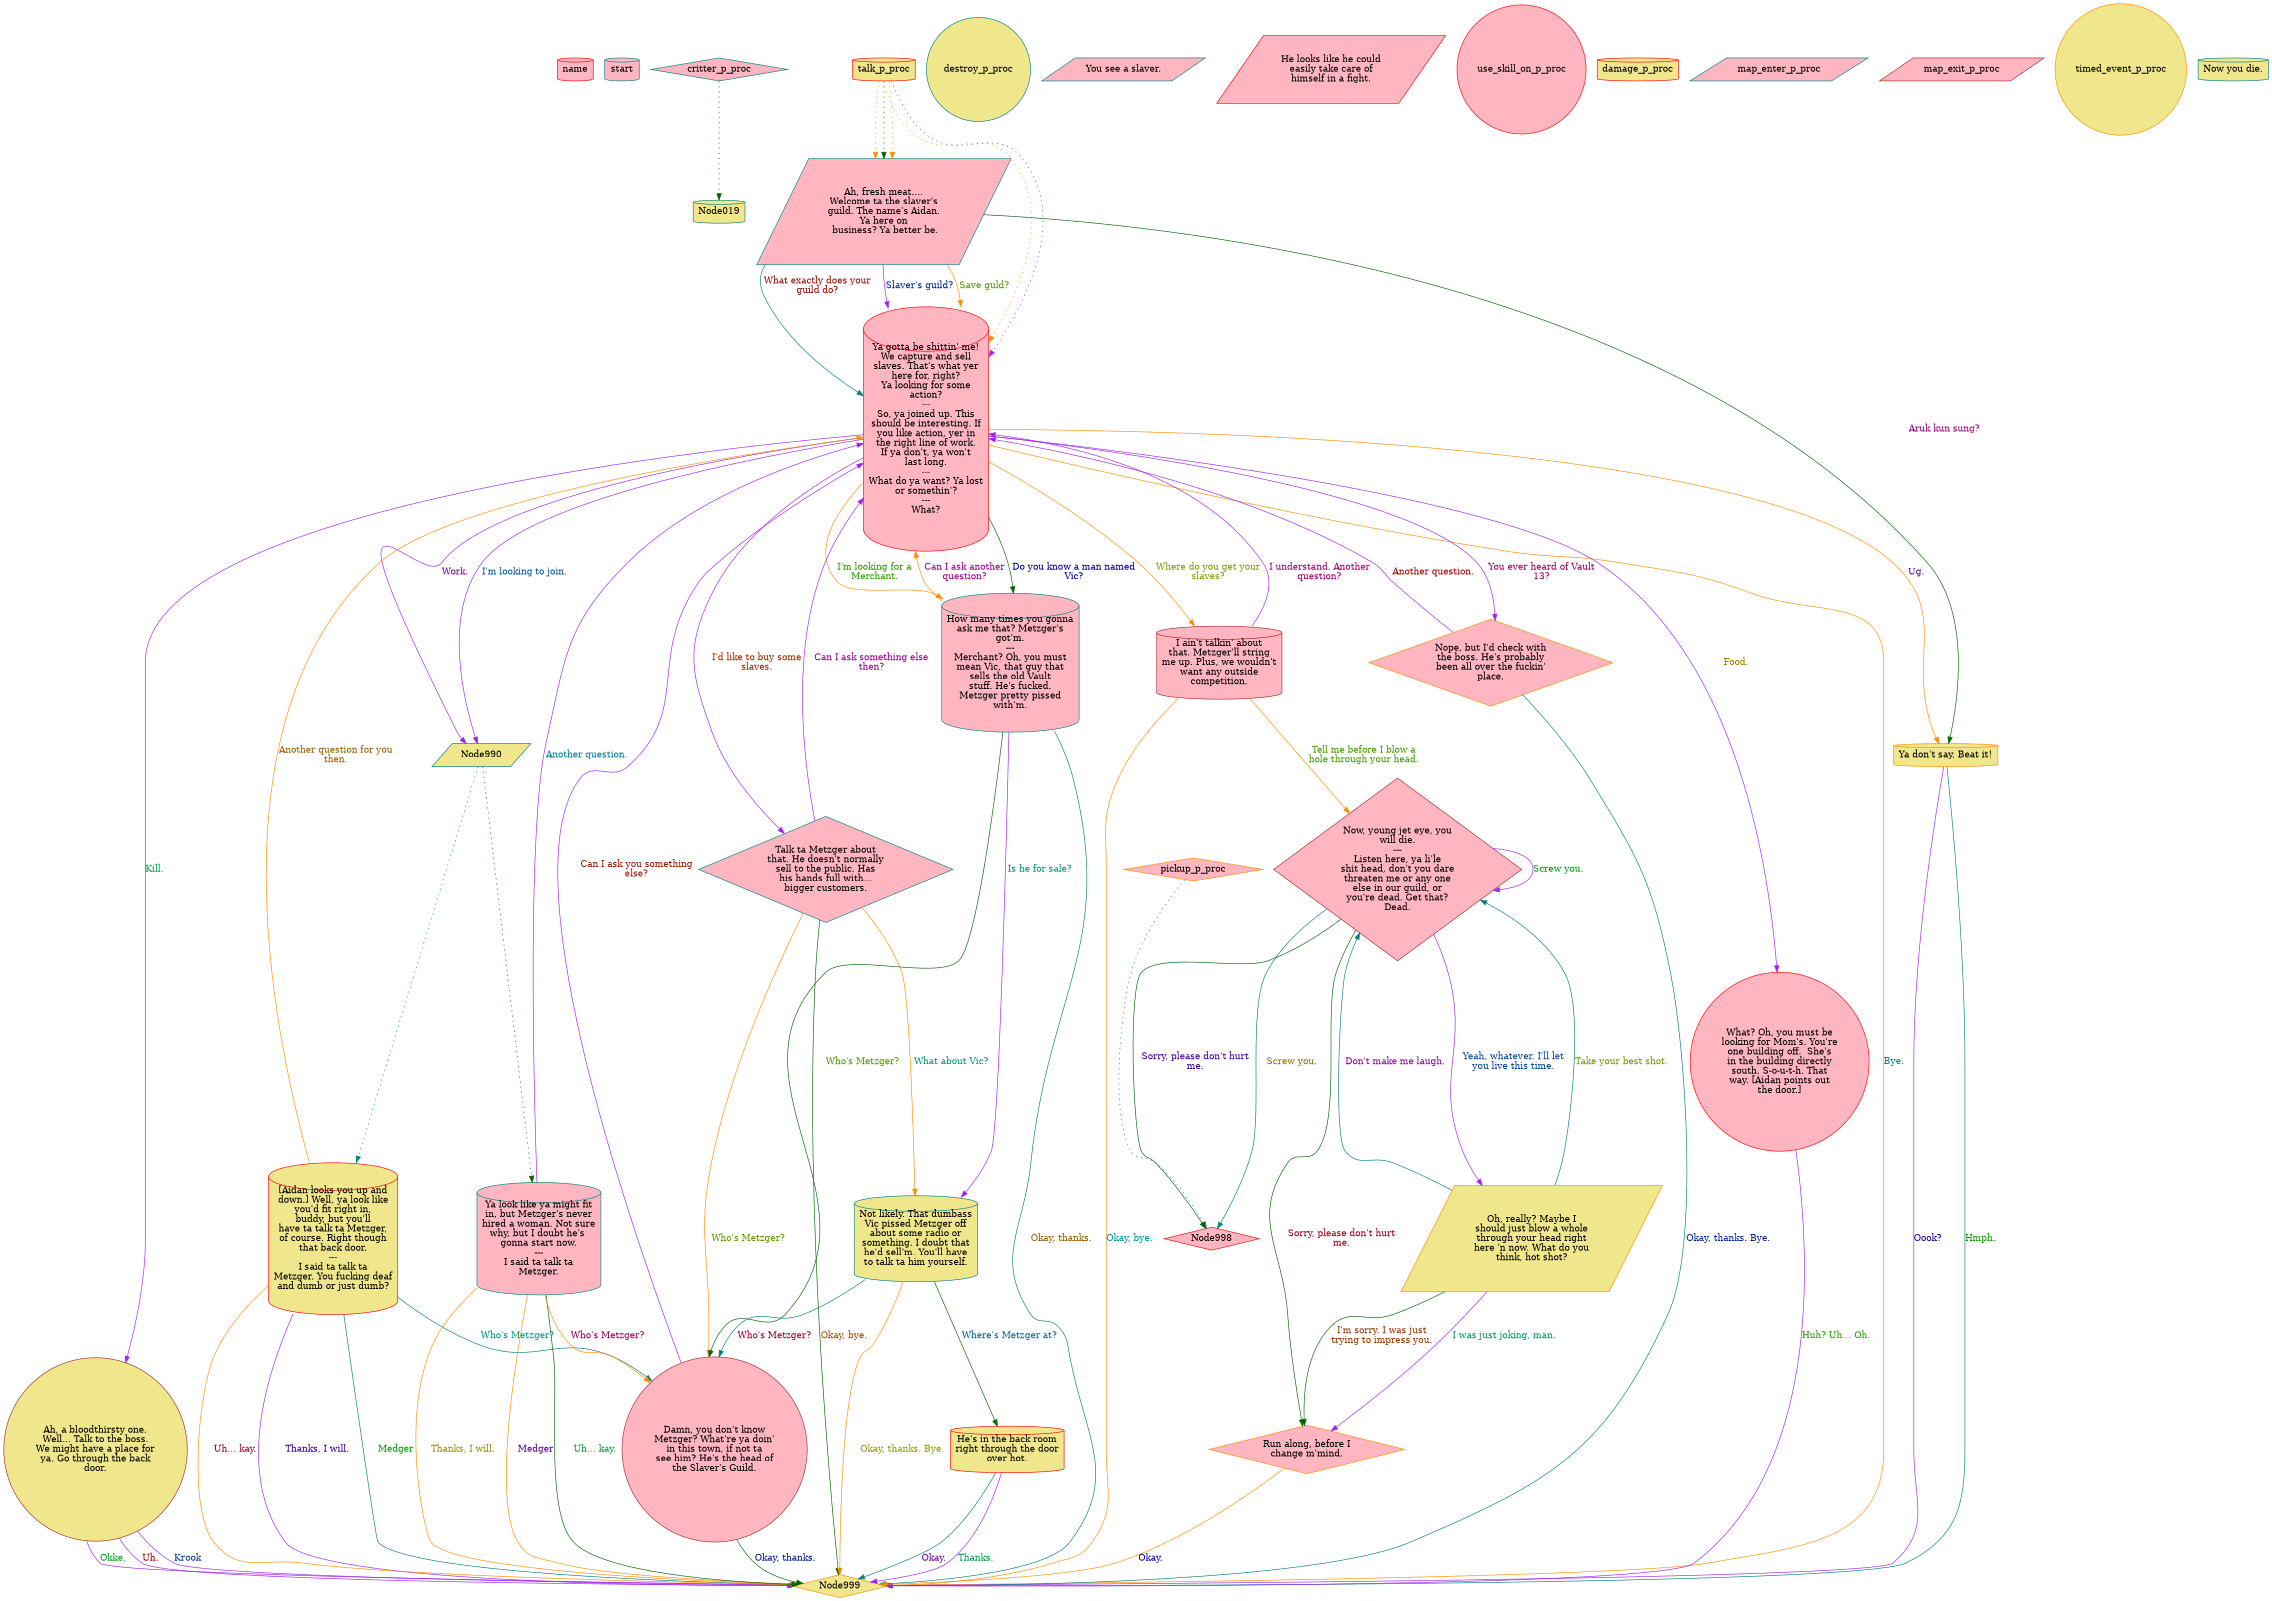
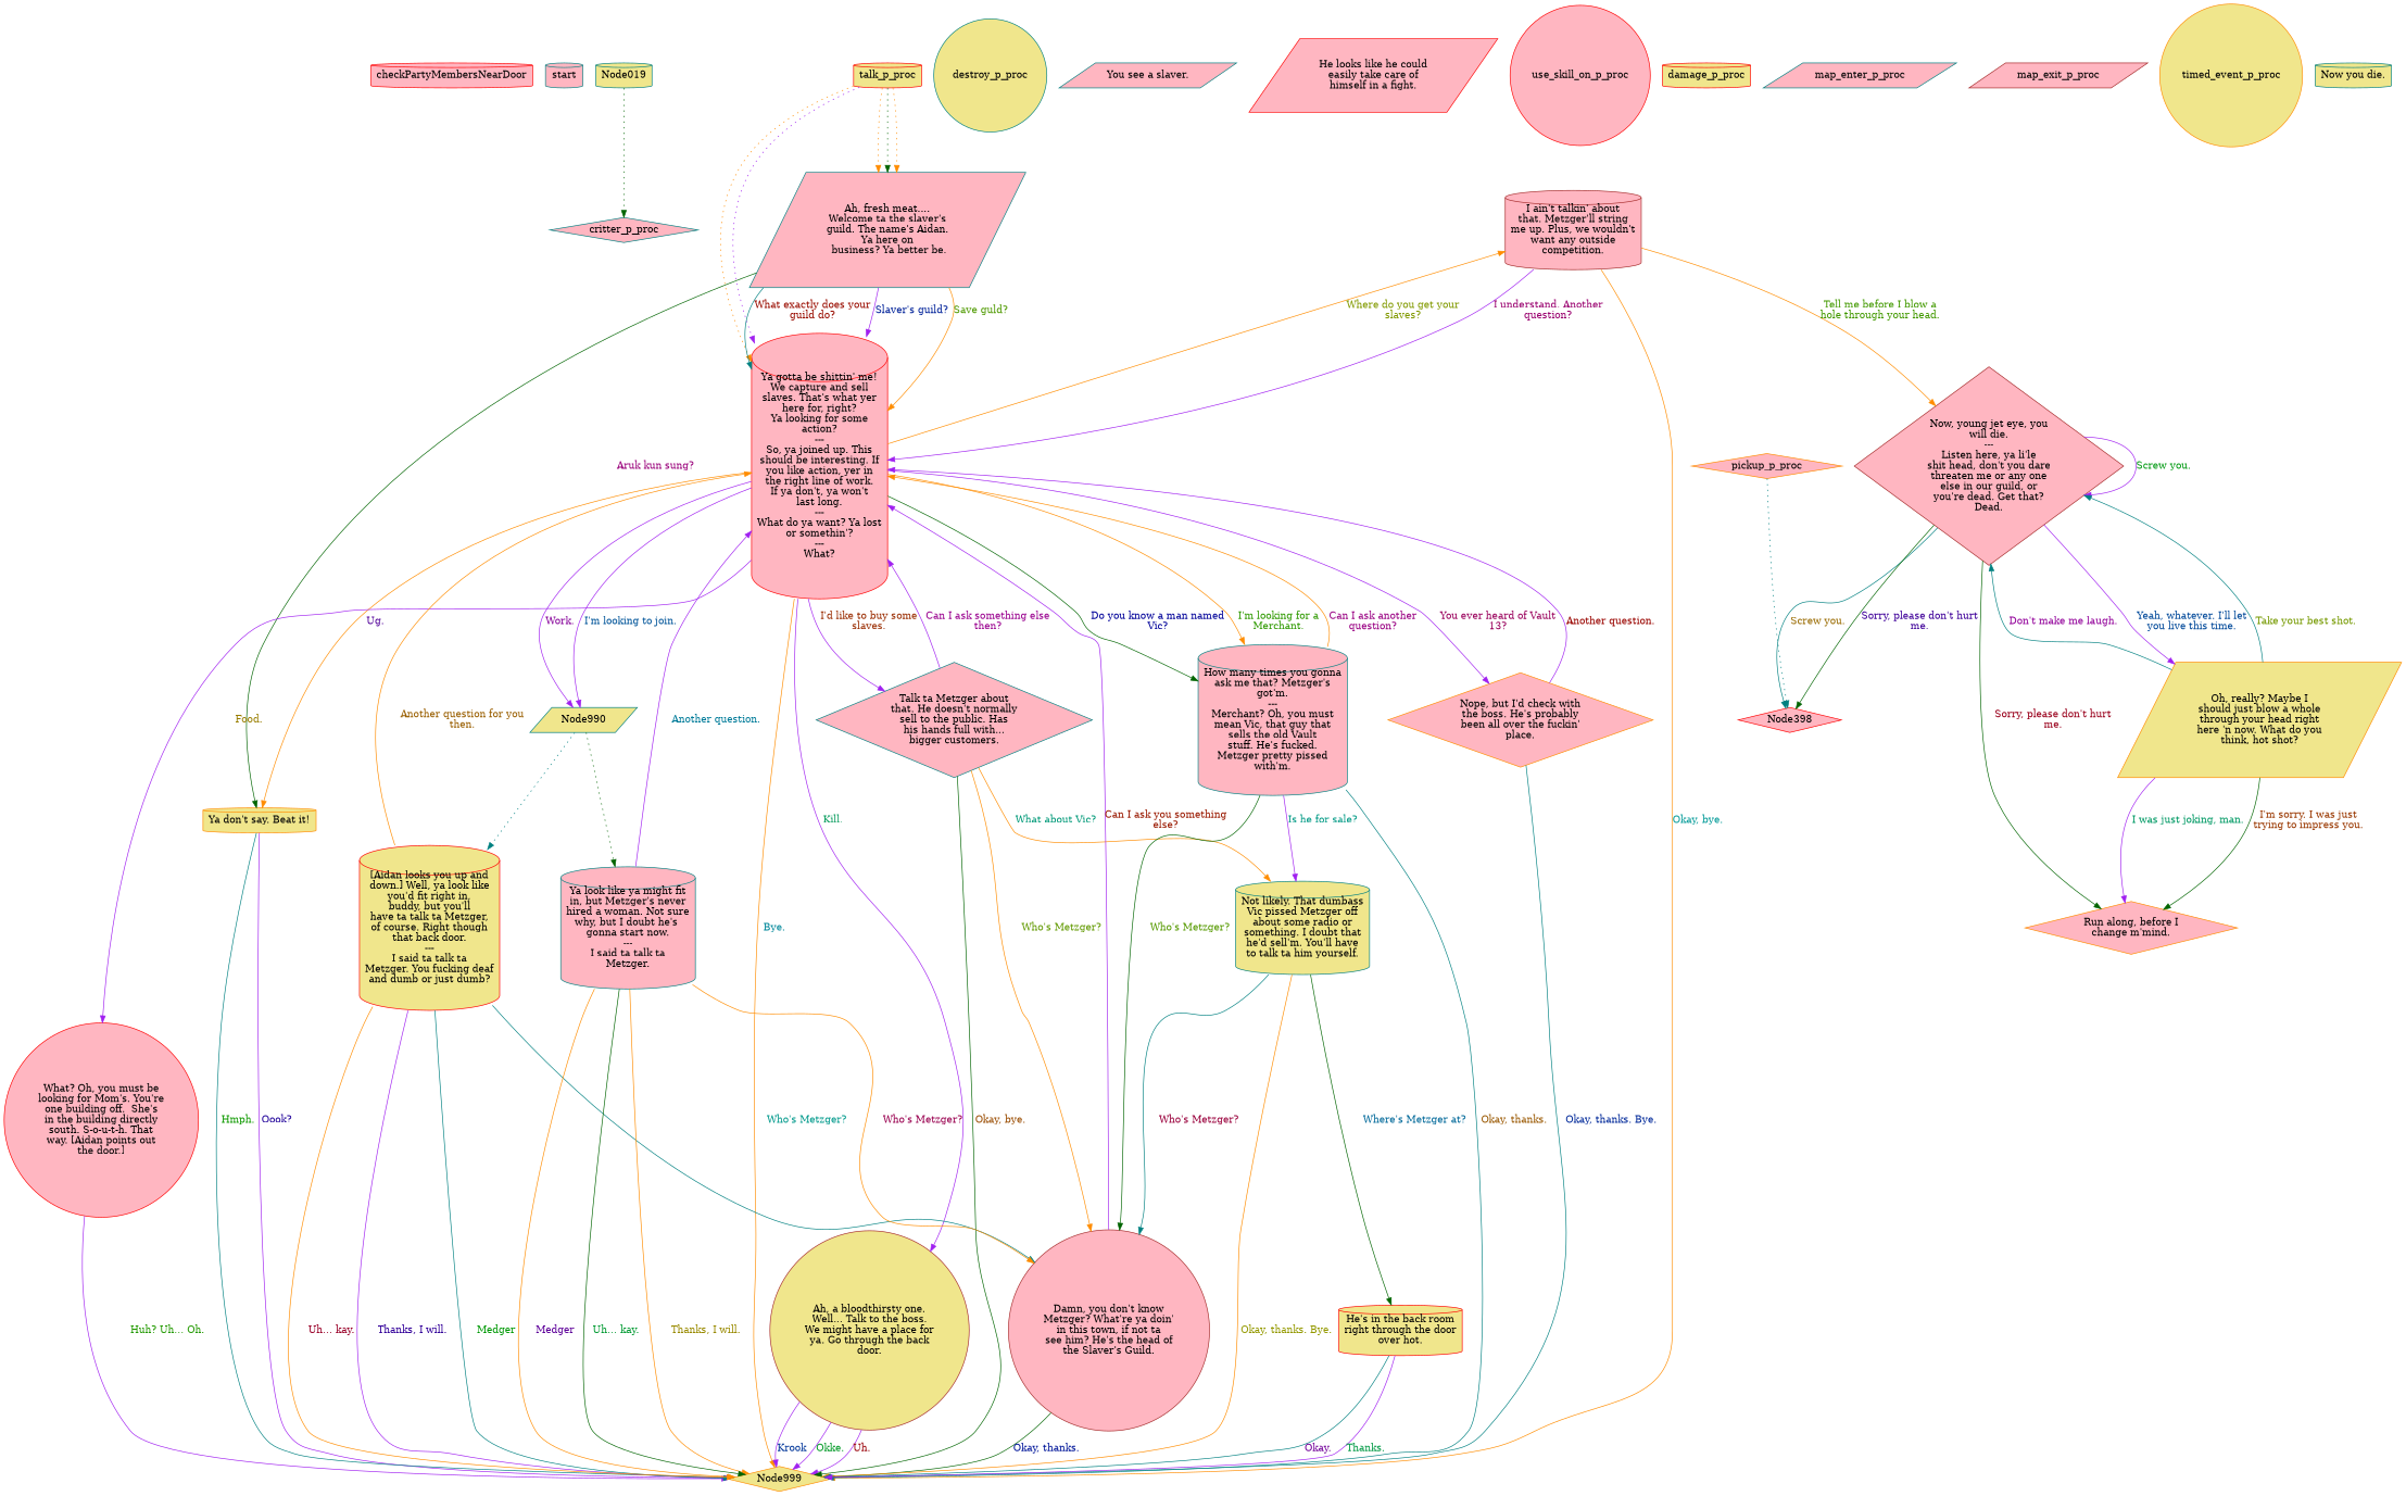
  digraph {
    node [color=teal fillcolor=lightpink shape=cylinder style=filled]
    edge [color=purple]
-   checkPartyMembersNearDoor [color=red label=name]
+   checkPartyMembersNearDoor [color=red]
    start
    critter_p_proc [shape=diamond]
    Node019 [fillcolor=khaki]
    pickup_p_proc [color=darkorange shape=diamond]
-   Node998 [color=red shape=diamond]
+   Node998 [color=red shape=diamond label=Node398]
    talk_p_proc [color=red fillcolor=khaki]
    n8 [label="Ah, fresh meat....\nWelcome ta the slaver's\nguild. The name's Aidan.\nYa here on\n business? Ya better be." shape=parallelogram]
    n9 [color=red label="Ya gotta be shittin' me!\nWe capture and sell\nslaves. That's what yer\nhere for, right?\nYa looking for some\naction?\n---\nSo, ya joined up. This\nshould be interesting. If\nyou like action, yer in\nthe right line of work.\nIf ya don't, ya won't\nlast long.\n---\nWhat do ya want? Ya lost\nor somethin'?\n---\nWhat?"]
    n10 [color=darkorange fillcolor=khaki label="Ya don't say. Beat it!"]
    Node999 [color=darkorange fillcolor=khaki shape=diamond]
    Node990 [fillcolor=khaki shape=parallelogram]
    n13 [color=brown label="I ain't talkin' about\nthat. Metzger'll string\nme up. Plus, we wouldn't\nwant any outside\ncompetition."]
    n14 [color=brown fillcolor=khaki label="Ah, a bloodthirsty one.\nWell... Talk to the boss.\nWe might have a place for\nya. Go through the back\ndoor." shape=circle]
    n15 [label="Talk ta Metzger about\nthat. He doesn't normally\nsell to the public. Has\nhis hands full with...\nbigger customers." shape=diamond]
    n16 [label="How many times you gonna\nask me that? Metzger's\ngot'm.\n---\nMerchant? Oh, you must\nmean Vic, that guy that\nsells the old Vault\nstuff. He's fucked.\nMetzger pretty pissed\nwith'm."]
    n17 [color=darkorange label="Nope, but I'd check with\nthe boss. He's probably\nbeen all over the fuckin'\nplace." shape=diamond]
    n18 [color=red label="What? Oh, you must be\nlooking for Mom's. You're\none building off.  She's\nin the building directly\nsouth. S-o-u-t-h. That\nway. [Aidan points out\nthe door.]" shape=circle]
    n19 [color=red fillcolor=khaki label="[Aidan looks you up and\ndown.] Well, ya look like\nyou'd fit right in,\nbuddy, but you'll\nhave ta talk ta Metzger,\nof course. Right though\nthat back door.\n---\nI said ta talk ta\nMetzger. You fucking deaf\nand dumb or just dumb?"]
    n20 [label="Ya look like ya might fit\nin, but Metzger's never\nhired a woman. Not sure\nwhy, but I doubt he's \ngonna start now.\n---\nI said ta talk ta\nMetzger."]
    n21 [color=brown label="Now, young jet eye, you\nwill die.\n---\nListen here, ya li'le\nshit head, don't you dare\nthreaten me or any one\nelse in our guild, or\nyou're dead. Get that?\nDead." shape=diamond]
    n22 [color=brown label="Damn, you don't know\nMetzger? What're ya doin'\nin this town, if not ta\nsee him? He's the head of\nthe Slaver's Guild." shape=circle]
    n23 [fillcolor=khaki label="Not likely. That dumbass\nVic pissed Metzger off\nabout some radio or\nsomething. I doubt that\nhe'd sell'm. You'll have\nto talk ta him yourself."]
    destroy_p_proc [fillcolor=khaki shape=circle]
    n25 [label="You see a slaver." shape=parallelogram]
    n26 [color=red label="He looks like he could\neasily take care of\nhimself in a fight." shape=parallelogram]
    use_skill_on_p_proc [color=red shape=circle]
    damage_p_proc [color=red fillcolor=khaki]
    map_enter_p_proc [shape=parallelogram]
    map_exit_p_proc [color=brown shape=parallelogram]
    timed_event_p_proc [color=darkorange fillcolor=khaki shape=circle]
    n32 [fillcolor=khaki label="Now you die."]
    n33 [color=darkorange label="Run along, before I\nchange m'mind." shape=diamond]
    n34 [color=darkorange fillcolor=khaki label="Oh, really? Maybe I\nshould just blow a whole\nthrough your head right\nhere 'n now. What do you\nthink, hot shot?" shape=parallelogram]
    n35 [color=red fillcolor=khaki label="He's in the back room\nright through the door\nover hot."]
-   critter_p_proc -> Node019 [color=darkgreen style=dotted]
+   Node019 -> critter_p_proc [color=darkgreen style=dotted]
    pickup_p_proc -> Node998 [color=teal style=dotted]
    talk_p_proc -> n8 [color=darkorange style=dotted]
    talk_p_proc -> n8 [color=darkgreen style=dotted]
    talk_p_proc -> n8 [color=darkorange style=dotted]
    talk_p_proc -> n9 [color=darkorange style=dotted]
    talk_p_proc -> n9 [style=dotted]
    n8 -> n9 [color=teal fontcolor="#990C00" label="What exactly does your\nguild do?"]
    n8 -> n9 [fontcolor="#002199" label="Slaver's guild?"]
    n8 -> n9 [color=darkorange fontcolor="#4E9900" label="Save guld?"]
    n8 -> n10 [color=darkgreen fontcolor="#99007A" label="Aruk kun sung?"]
    n9 -> n10 [color=darkorange fontcolor="#510099" label="Ug."]
    n9 -> Node999 [color=darkorange fontcolor="#008799" label="Bye."]
    n9 -> Node990 [fontcolor="#005499" label="I'm looking to join."]
    n9 -> Node990 [fontcolor="#850099" label="Work."]
    n9 -> n13 [color=darkorange fontcolor="#819900" label="Where do you get your\nslaves?"]
    n9 -> n14 [fontcolor="#009958" label="Kill."]
    n9 -> n15 [fontcolor="#992B00" label="I'd like to buy some\nslaves."]
    n9 -> n16 [color=darkgreen fontcolor="#000199" label="Do you know a man named\nVic?"]
    n9 -> n16 [color=darkorange fontcolor="#2E9900" label="I'm looking for a\nMerchant."]
    n9 -> n17 [fontcolor="#99005B" label="You ever heard of Vault\n13?"]
    n9 -> n18 [fontcolor="#997E00" label="Food."]
    n10 -> Node999 [fontcolor="#1E0099" label="Oook?"]
    n10 -> Node999 [color=teal fontcolor="#0E9900" label="Hmph."]
    Node990 -> n19 [color=teal style=dotted]
    Node990 -> n20 [color=darkgreen style=dotted]
    n13 -> n9 [fontcolor="#99006E" label="I understand. Another\nquestion?"]
    n13 -> Node999 [color=darkorange fontcolor="#009997" label="Okay, bye."]
    n13 -> n21 [color=darkorange fontcolor="#429900" label="Tell me before I blow a\nhole through your head."]
    n14 -> Node999 [fontcolor="#009925" label="Okke."]
    n14 -> Node999 [fontcolor="#990008" label="Uh."]
    n14 -> Node999 [fontcolor="#003599" label=Krook]
    n15 -> n9 [fontcolor="#99008E" label="Can I ask something else\nthen?"]
    n15 -> Node999 [color=darkgreen fontcolor="#994B00" label="Okay, bye."]
    n15 -> n22 [color=darkorange fontcolor="#619900" label="Who's Metzger?"]
    n15 -> n23 [color=darkorange fontcolor="#009978" label="What about Vic?"]
    n16 -> n9 [color=darkorange fontcolor="#990082" label="Can I ask another\nquestion?"]
    n16 -> Node999 [color=teal fontcolor="#995700" label="Okay, thanks."]
    n16 -> n22 [color=darkgreen fontcolor="#559900" label="Who's Metzger?"]
    n16 -> n23 [fontcolor="#009984" label="Is he for sale?"]
    n17 -> n9 [fontcolor="#990400" label="Another question."]
    n17 -> Node999 [color=teal fontcolor="#002899" label="Okay, thanks. Bye."]
    n18 -> Node999 [fontcolor="#229900" label="Huh? Uh… Oh."]
    n19 -> n9 [color=darkorange fontcolor="#995E00" label="Another question for you\nthen."]
    n19 -> Node999 [fontcolor="#320099" label="Thanks, I will."]
    n19 -> Node999 [color=teal fontcolor="#009905" label=Medger]
    n19 -> Node999 [color=darkorange fontcolor="#990028" label="Uh… kay."]
    n19 -> n22 [color=teal fontcolor="#00998B" label="Who's Metzger?"]
    n20 -> n9 [fontcolor="#007B99" label="Another question."]
    n20 -> Node999 [color=darkorange fontcolor="#998A00" label="Thanks, I will."]
    n20 -> Node999 [color=darkorange fontcolor="#5D0099" label=Medger]
    n20 -> Node999 [color=darkgreen fontcolor="#009931" label="Uh… kay."]
    n20 -> n22 [color=darkorange fontcolor="#99004F" label="Who's Metzger?"]
    n21 -> Node998 [color=teal fontcolor="#996A00" label="Screw you."]
    n21 -> Node998 [color=darkgreen fontcolor="#3E0099" label="Sorry, please don't hurt\nme."]
    n21 -> n21 [fontcolor="#009911" label="Screw you."]
    n21 -> n33 [color=darkgreen fontcolor="#99001B" label="Sorry, please don't hurt\nme."]
    n21 -> n34 [fontcolor="#004899" label="Yeah, whatever. I'll let\nyou live this time."]
    n22 -> n9 [fontcolor="#991800" label="Can I ask you something\nelse?"]
    n22 -> Node999 [color=darkgreen fontcolor="#001599" label="Okay, thanks."]
    n23 -> Node999 [color=darkorange fontcolor="#949900" label="Okay, thanks. Bye."]
    n23 -> n22 [color=teal fontcolor="#99003B" label="Who's Metzger?"]
    n23 -> n35 [color=darkgreen fontcolor="#006899" label="Where's Metzger at?"]
-   n33 -> Node999 [color=darkorange fontcolor="#0B0099" label="Okay."]
    n34 -> n21 [color=teal fontcolor="#759900" label="Take your best shot."]
    n34 -> n21 [color=teal fontcolor="#910099" label="Don't make me laugh."]
    n34 -> n33 [fontcolor="#009964" label="I was just joking, man."]
    n34 -> n33 [color=darkgreen fontcolor="#993700" label="I'm sorry. I was just\ntrying to impress you."]
    n35 -> Node999 [color=teal fontcolor="#710099" label="Okay."]
    n35 -> Node999 [fontcolor="#009944" label="Thanks."]
  }
